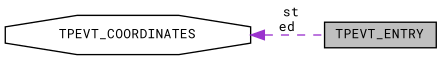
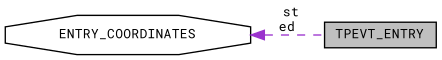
  digraph {
    rankdir=LR
    fontname="Roboto Mono"
    node [color=black fontname="Roboto Mono" fontsize=10 style=filled]
    n1 [fillcolor=grey75 fontcolor=black height=0.2 label=TPEVT_ENTRY shape=box width=0.4]
-   n2 [fillcolor=white height=0.2 label=TPEVT_COORDINATES shape=octagon width=0.4]
+   n2 [fillcolor=white height=0.2 label=ENTRY_COORDINATES shape=octagon width=0.4]
    n2 -> n1 [color=darkorchid3 dir=back fontname="Roboto Mono" fontsize=10 label=" st\ned" labelfontname=Helvetica labelfontsize=10 style=dashed]
  }
